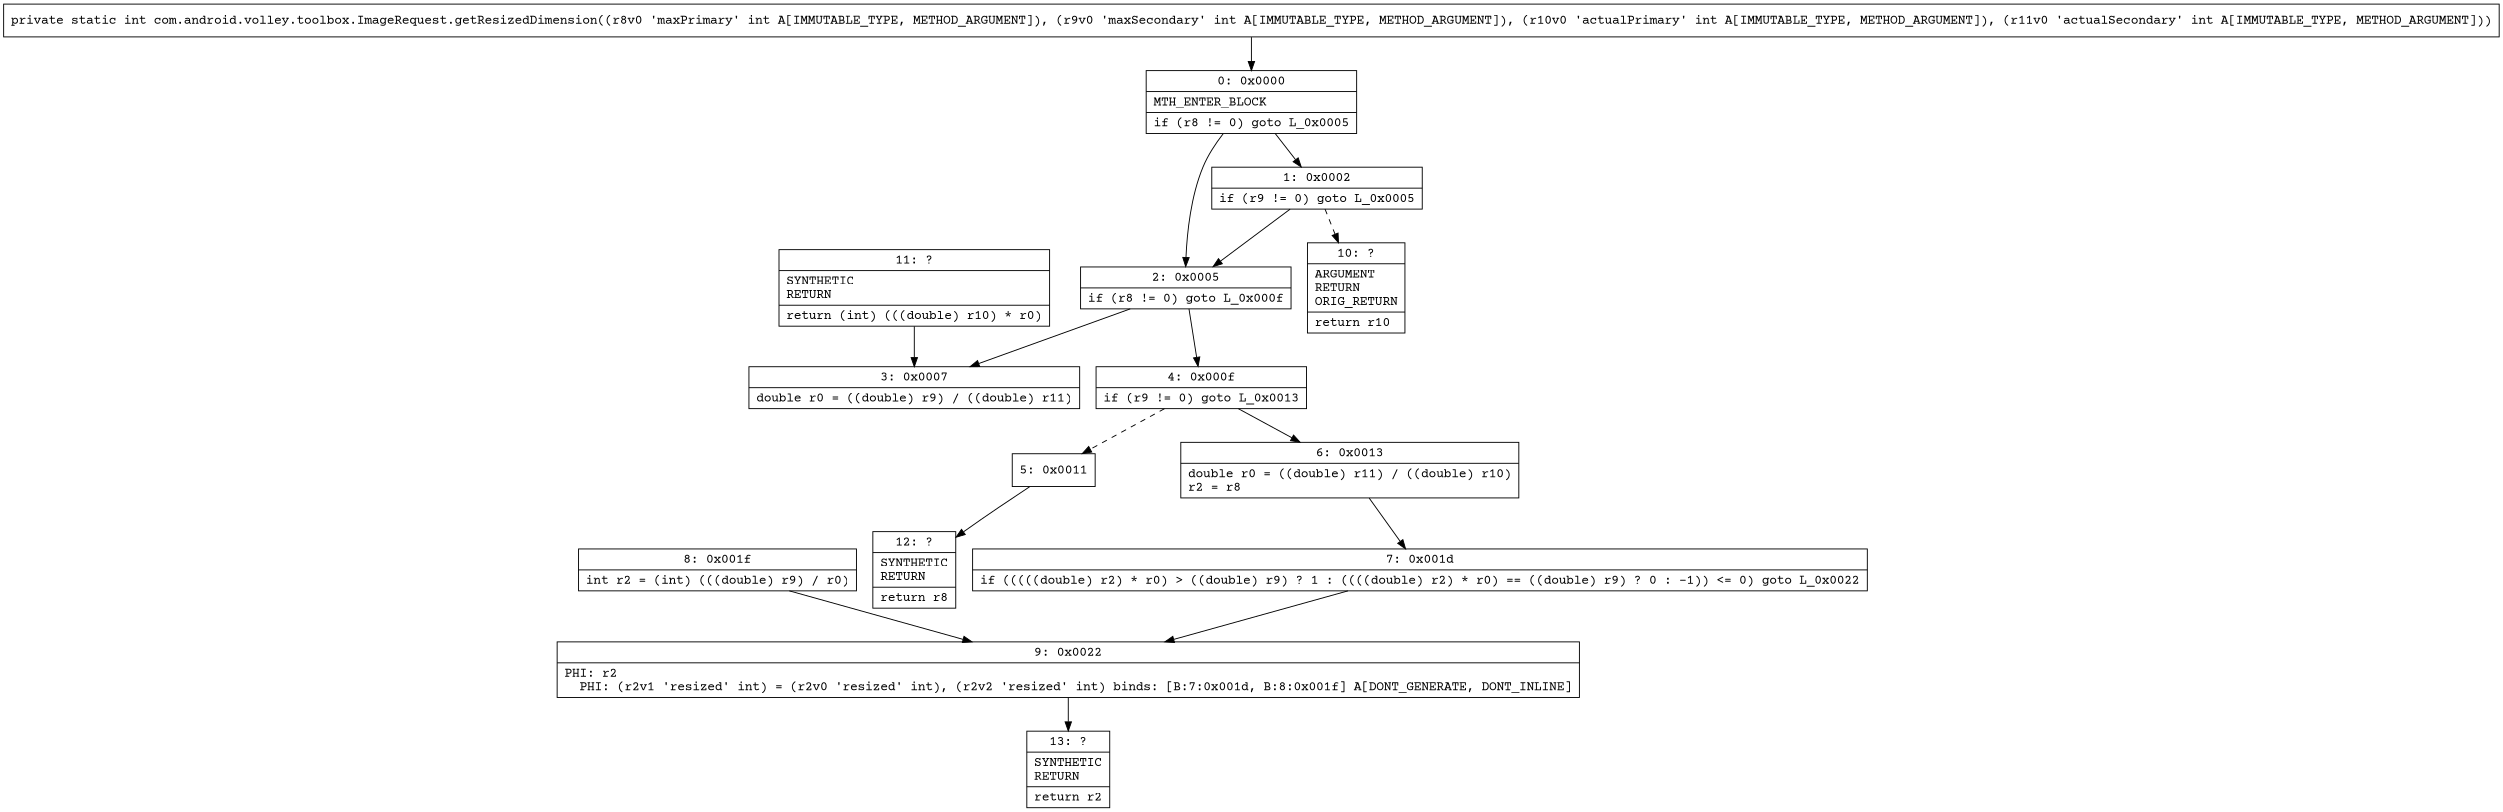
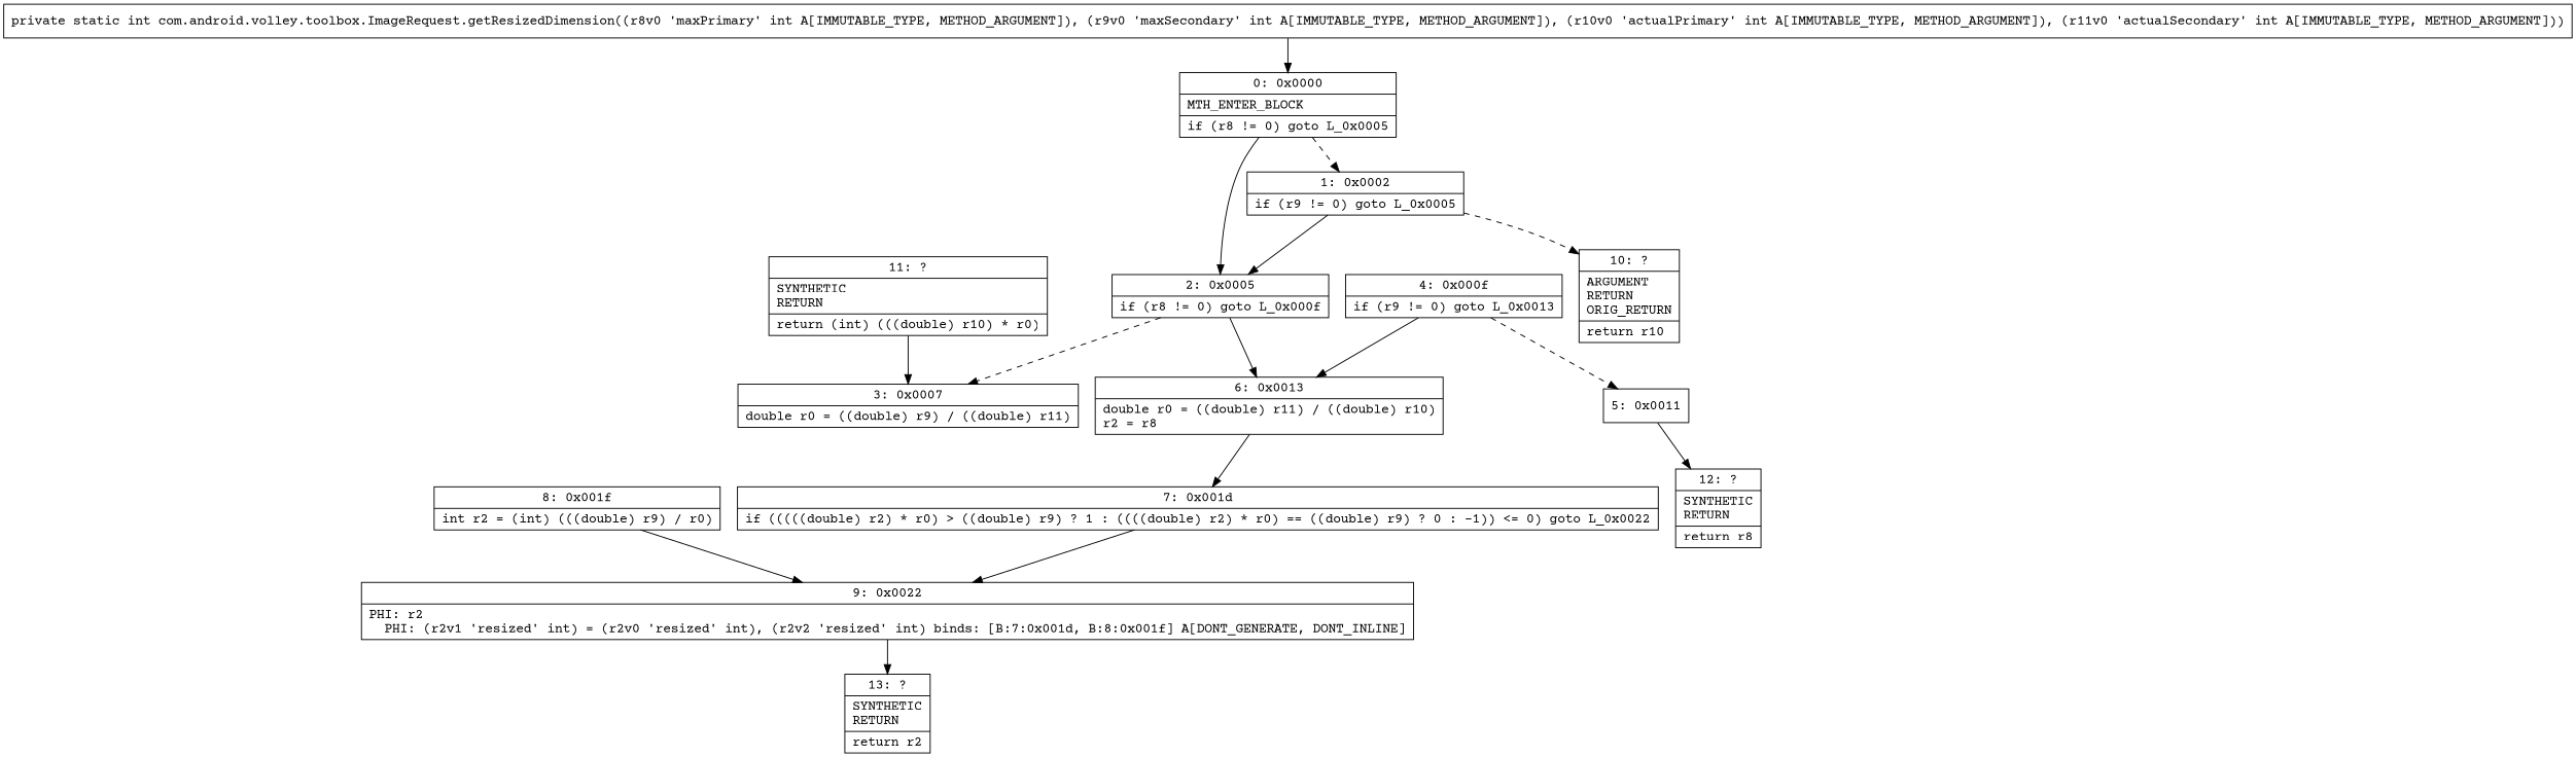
  digraph {
    fontname="Courier Prime"
    node [fontname="Courier Prime" shape=record]
    edge [fontname="Courier Prime"]
    n1 [label="{0\:\ 0x0000|MTH_ENTER_BLOCK\l|if (r8 != 0) goto L_0x0005\l}"]
    n2 [label="{1\:\ 0x0002|if (r9 != 0) goto L_0x0005\l}"]
    n3 [label="{2\:\ 0x0005|if (r8 != 0) goto L_0x000f\l}"]
    n4 [label="{10\:\ ?|ARGUMENT\lRETURN\lORIG_RETURN\l|return r10\l}"]
    n5 [label="{3\:\ 0x0007|double r0 = ((double) r9) \/ ((double) r11)\l}"]
    n6 [label="{4\:\ 0x000f|if (r9 != 0) goto L_0x0013\l}"]
    n7 [label="{5\:\ 0x0011}"]
    n8 [label="{6\:\ 0x0013|double r0 = ((double) r11) \/ ((double) r10)\lr2 = r8\l}"]
    n9 [label="{11\:\ ?|SYNTHETIC\lRETURN\l|return (int) (((double) r10) * r0)\l}"]
    n10 [label="{12\:\ ?|SYNTHETIC\lRETURN\l|return r8\l}"]
    n11 [label="{7\:\ 0x001d|if (((((double) r2) * r0) \> ((double) r9) ? 1 : ((((double) r2) * r0) == ((double) r9) ? 0 : \-1)) \<= 0) goto L_0x0022\l}"]
    n12 [label="{9\:\ 0x0022|PHI: r2 \l  PHI: (r2v1 'resized' int) = (r2v0 'resized' int), (r2v2 'resized' int) binds: [B:7:0x001d, B:8:0x001f] A[DONT_GENERATE, DONT_INLINE]\l}"]
    n13 [label="{8\:\ 0x001f|int r2 = (int) (((double) r9) \/ r0)\l}"]
    n14 [label="{13\:\ ?|SYNTHETIC\lRETURN\l|return r2\l}"]
    n15 [label="{private static int com.android.volley.toolbox.ImageRequest.getResizedDimension((r8v0 'maxPrimary' int A[IMMUTABLE_TYPE, METHOD_ARGUMENT]), (r9v0 'maxSecondary' int A[IMMUTABLE_TYPE, METHOD_ARGUMENT]), (r10v0 'actualPrimary' int A[IMMUTABLE_TYPE, METHOD_ARGUMENT]), (r11v0 'actualSecondary' int A[IMMUTABLE_TYPE, METHOD_ARGUMENT])) }"]
-   n1 -> n2 [style=solid]
+   n1 -> n2 [style=dashed]
    n1 -> n3
    n2 -> n3
    n2 -> n4 [style=dashed]
-   n3 -> n5 [style=solid]
-   n3 -> n6
+   n3 -> n5 [style=dashed]
+   n3 -> n8
    n6 -> n7 [style=dashed]
    n6 -> n8
    n7 -> n10
    n8 -> n11
    n9 -> n5
    n11 -> n12
    n12 -> n14
    n13 -> n12
    n15 -> n1
  }
